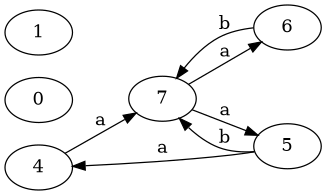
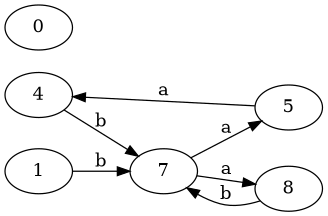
  strict digraph {
    rankdir=LR
    4
    7
    5
-   6
+   6 [label=8]
    0
    1
-   4 -> 7 [label=a]
+   4 -> 7 [label=b]
    7 -> 5 [label=a]
    7 -> 6 [label=a]
    5 -> 4 [label=a]
-   5 -> 7 [label=b]
+   1 -> 7 [label=b]
    6 -> 7 [label=b]
  }
